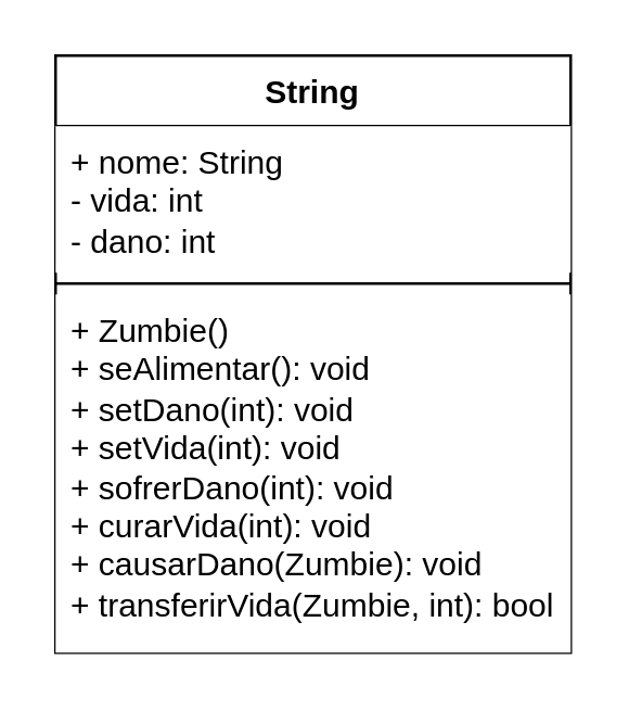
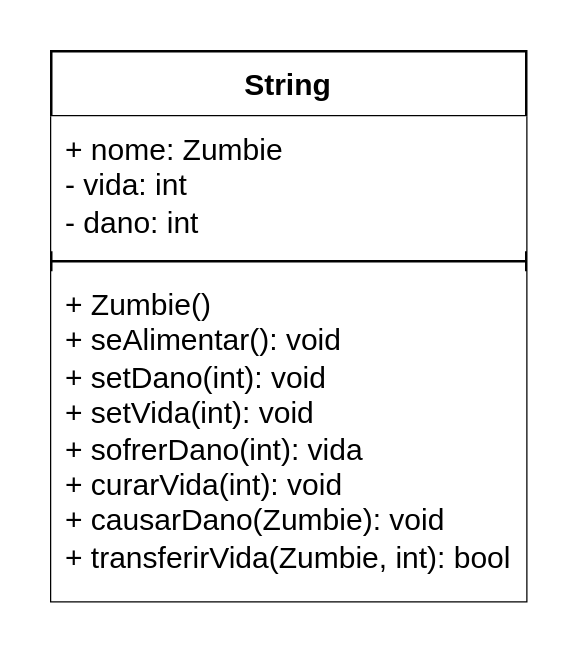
  <mxCell id="0" />
  <mxCell id="1" parent="0" />
  <mxCell id="2" value="String" style="swimlane;fontStyle=1;align=center;verticalAlign=top;childLayout=stackLayout;horizontal=1;startSize=26;horizontalStack=0;resizeParent=1;resizeParentMax=0;resizeLast=0;collapsible=1;marginBottom=0;whiteSpace=wrap;html=1;" vertex="1" parent="1"><mxGeometry x="20" y="20" width="190" height="220" as="geometry"><mxRectangle x="300" y="310" width="80" height="30" as="alternateBounds" /></mxGeometry></mxCell>
- <mxCell id="3" value="+ nome: String&lt;div&gt;- vida: int&lt;/div&gt;&lt;div&gt;- dano: int&amp;nbsp;&lt;/div&gt;" style="text;strokeColor=none;fillColor=default;align=left;verticalAlign=top;spacingLeft=4;spacingRight=4;overflow=hidden;rotatable=0;points=[[0,0.5],[1,0.5]];portConstraint=eastwest;whiteSpace=wrap;html=1;" vertex="1" parent="2"><mxGeometry y="26" width="190" height="54" as="geometry" /></mxCell>
+ <mxCell id="3" value="+ nome: Zumbie&lt;div&gt;- vida: int&lt;/div&gt;&lt;div&gt;- dano: int&amp;nbsp;&lt;/div&gt;" style="text;strokeColor=none;fillColor=default;align=left;verticalAlign=top;spacingLeft=4;spacingRight=4;overflow=hidden;rotatable=0;points=[[0,0.5],[1,0.5]];portConstraint=eastwest;whiteSpace=wrap;html=1;" vertex="1" parent="2"><mxGeometry y="26" width="190" height="54" as="geometry" /></mxCell>
  <mxCell id="4" value="" style="line;strokeWidth=1;align=left;verticalAlign=middle;spacingTop=-1;spacingLeft=3;spacingRight=3;rotatable=0;labelPosition=right;points=[];portConstraint=eastwest;gradientDirection=north;" vertex="1" parent="2"><mxGeometry y="80" width="190" height="8" as="geometry" /></mxCell>
- <mxCell id="5" value="+ Zumbie()&lt;br&gt;+ seAlimentar(): void&lt;div&gt;+ setDano(int): void&lt;/div&gt;&lt;div&gt;+ setVida(int): void&lt;/div&gt;&lt;div&gt;+ sofrerDano(int): void&lt;/div&gt;&lt;div&gt;+ curarVida(int): void&lt;/div&gt;&lt;div&gt;+ causarDano(Zumbie): void&lt;/div&gt;&lt;div&gt;+ transferirVida(Zumbie, int): bool&lt;/div&gt;" style="text;strokeColor=none;fillColor=default;align=left;verticalAlign=top;spacingLeft=4;spacingRight=4;overflow=hidden;rotatable=0;points=[[0,0.5],[1,0.5]];portConstraint=eastwest;whiteSpace=wrap;html=1;" vertex="1" parent="2"><mxGeometry y="88" width="190" height="132" as="geometry" /></mxCell>
+ <mxCell id="5" value="+ Zumbie()&lt;br&gt;+ seAlimentar(): void&lt;div&gt;+ setDano(int): void&lt;/div&gt;&lt;div&gt;+ setVida(int): void&lt;/div&gt;&lt;div&gt;+ sofrerDano(int): vida&lt;/div&gt;&lt;div&gt;+ curarVida(int): void&lt;/div&gt;&lt;div&gt;+ causarDano(Zumbie): void&lt;/div&gt;&lt;div&gt;+ transferirVida(Zumbie, int): bool&lt;/div&gt;" style="text;strokeColor=none;fillColor=default;align=left;verticalAlign=top;spacingLeft=4;spacingRight=4;overflow=hidden;rotatable=0;points=[[0,0.5],[1,0.5]];portConstraint=eastwest;whiteSpace=wrap;html=1;" vertex="1" parent="2"><mxGeometry y="88" width="190" height="132" as="geometry" /></mxCell>
